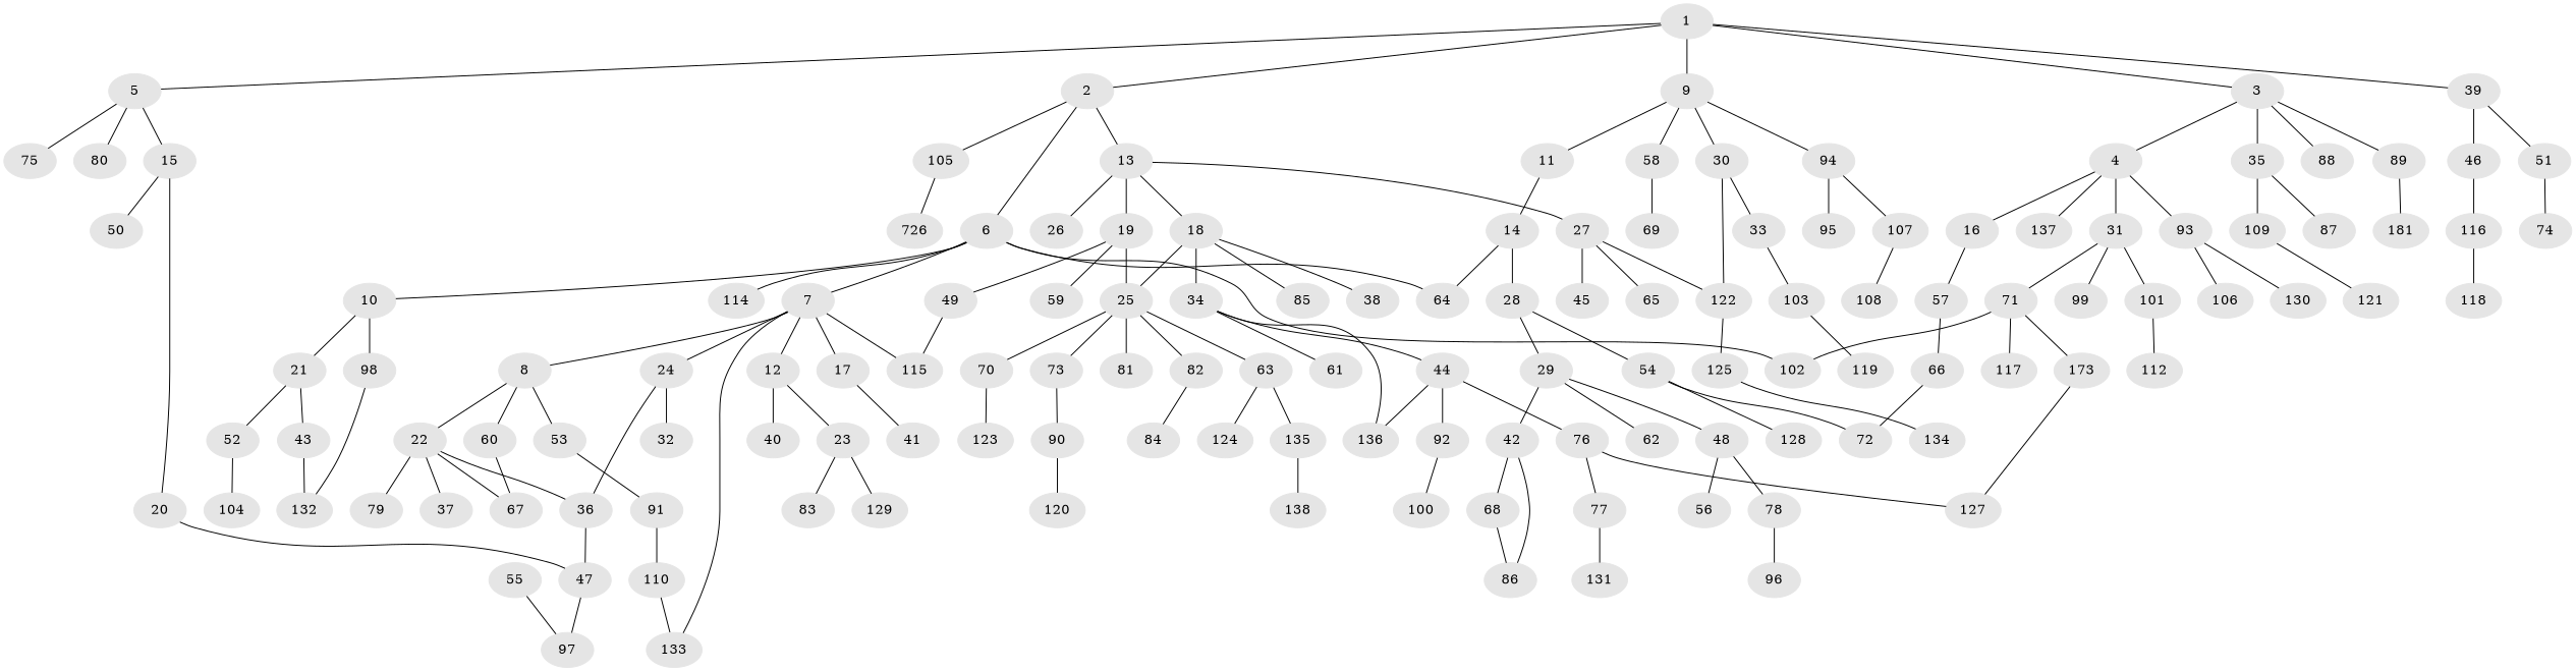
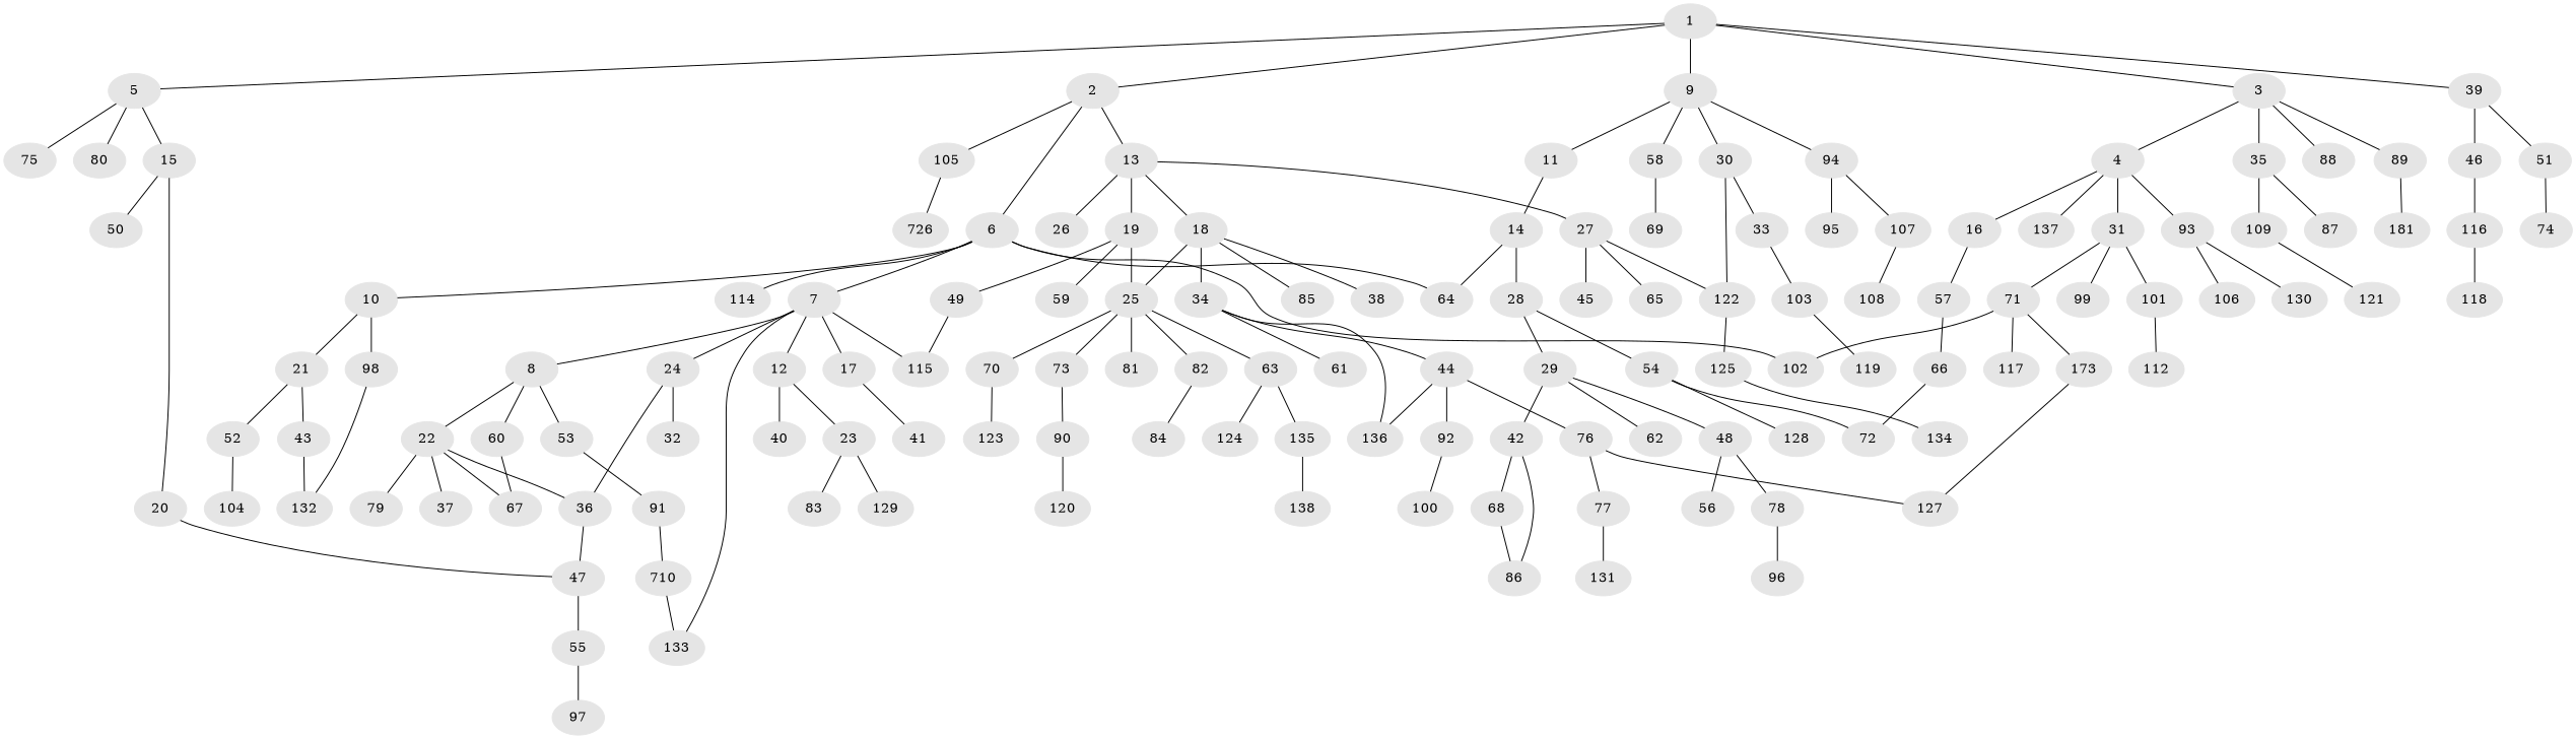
  graph {
    node [color=gray90 style=filled]
    1
    2
    3
    5
    9
    39
    6
    13
    105
    4
    35
    88
    89
    15
    75
    80
    11
    30
    58
    94
    46
    51
    7
    10
    64
    102
    114
    18
    19
    26
    27
    n32 [label=726]
    16
    31
    93
    137
    87
    109
    n39 [label=181]
    57
    71
    99
    101
    106
    130
    20
    50
    8
    12
    17
    24
    115
    133
    21
    98
    22
    53
    60
    23
    40
    41
    36
    32
    37
    67
    79
    91
    14
    122
    33
    69
    95
    107
    43
    52
    132
    28
    83
    129
    25
    34
    38
    85
    49
    59
    45
    65
    29
    54
    47
    66
    63
    70
    73
    81
    82
    44
    61
    136
    55
    104
    124
    135
    123
    90
    84
    125
    42
    48
    62
    72
    128
    68
    86
    56
    78
    103
    n118 [label=173]
    117
    112
    119
    76
    92
    121
    116
    74
    77
    127
    100
    118
    97
    96
-   110
+   110 [label=710]
    138
    120
    131
    108
    134
    1 -- 2
    1 -- 3
    1 -- 5
    1 -- 9
    1 -- 39
    2 -- 6
    2 -- 13
    2 -- 105
    3 -- 4
    3 -- 35
    3 -- 88
    3 -- 89
    5 -- 15
    5 -- 75
    5 -- 80
    9 -- 11
    9 -- 30
    9 -- 58
    9 -- 94
    39 -- 46
    39 -- 51
    6 -- 7
    6 -- 10
    6 -- 64
    6 -- 102
    6 -- 114
    13 -- 18
    13 -- 19
    13 -- 26
    13 -- 27
    105 -- n32
    4 -- 16
    4 -- 31
    4 -- 93
    4 -- 137
    35 -- 87
    35 -- 109
    89 -- n39
    15 -- 20
    15 -- 50
    11 -- 14
    30 -- 122
    30 -- 33
    58 -- 69
    94 -- 95
    94 -- 107
    46 -- 116
    51 -- 74
    7 -- 8
    7 -- 12
    7 -- 17
    7 -- 24
    7 -- 115
    7 -- 133
    10 -- 21
    10 -- 98
    18 -- 25
    18 -- 34
    18 -- 38
    18 -- 85
    19 -- 25
    19 -- 49
    19 -- 59
    27 -- 122
    27 -- 45
    27 -- 65
    16 -- 57
    31 -- 71
    31 -- 99
    31 -- 101
    93 -- 106
    93 -- 130
    109 -- 121
    57 -- 66
    71 -- 102
    71 -- n118
    71 -- 117
    101 -- 112
    20 -- 47
    8 -- 22
    8 -- 53
    8 -- 60
    12 -- 23
    12 -- 40
    17 -- 41
    24 -- 36
    24 -- 32
    21 -- 43
    21 -- 52
    98 -- 132
    22 -- 36
    22 -- 37
    22 -- 67
    22 -- 79
    53 -- 91
    60 -- 67
    23 -- 83
    23 -- 129
    36 -- 47
    91 -- 110
    14 -- 64
    14 -- 28
    122 -- 125
    33 -- 103
    107 -- 108
    43 -- 132
    52 -- 104
    28 -- 29
    28 -- 54
    25 -- 63
    25 -- 70
    25 -- 73
    25 -- 81
    25 -- 82
    34 -- 44
    34 -- 61
    34 -- 136
    49 -- 115
    29 -- 42
    29 -- 48
    29 -- 62
    54 -- 72
    54 -- 128
-   47 -- 97
+   47 -- 55
    66 -- 72
    63 -- 124
    63 -- 135
    70 -- 123
    73 -- 90
    82 -- 84
    44 -- 136
    44 -- 76
    44 -- 92
    55 -- 97
    135 -- 138
    90 -- 120
    125 -- 134
    42 -- 68
    42 -- 86
    48 -- 56
    48 -- 78
    68 -- 86
    78 -- 96
    103 -- 119
    n118 -- 127
    76 -- 77
    76 -- 127
    92 -- 100
    116 -- 118
    77 -- 131
    110 -- 133
  }
